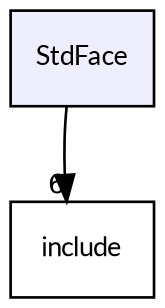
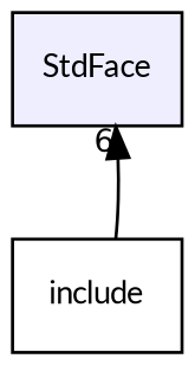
  digraph {
    compound=true
    fontname=Lato
    node [fontname=Lato fontsize=10 shape=box]
    n1 [fillcolor="#eeeeff" label=StdFace pencolor=black style=filled]
    n2 [label=include]
-   n1 -> n2 [headlabel=6 labeldistance=1.5 labelfontname=Helvetica labelfontsize=10 fontname=Lato]
+   n2 -> n1 [headlabel=6 labeldistance=1.5 labelfontname=Helvetica labelfontsize=10 fontname=Lato]
  }
